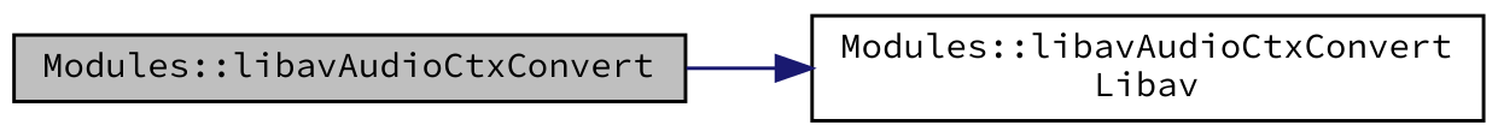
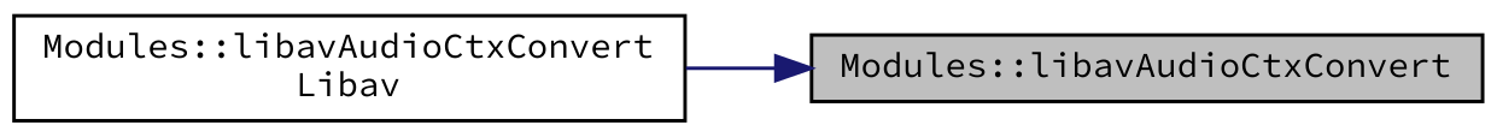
  digraph {
    rankdir=LR
    fontname="Source Code Pro"
    node [color=black fontname="Source Code Pro" fontsize=10 shape=record style=filled]
    n1 [fillcolor=grey75 fontcolor=black height=0.2 label="Modules::libavAudioCtxConvert" width=0.4]
    n2 [fillcolor=white height=0.2 label="Modules::libavAudioCtxConvert\lLibav" width=0.4]
-   n1 -> n2 [color=midnightblue fontname="Source Code Pro" fontsize=10 labelfontname=Helvetica labelfontsize=10 style=solid]
+   n2 -> n1 [color=midnightblue fontname="Source Code Pro" fontsize=10 labelfontname=Helvetica labelfontsize=10 style=solid]
  }
